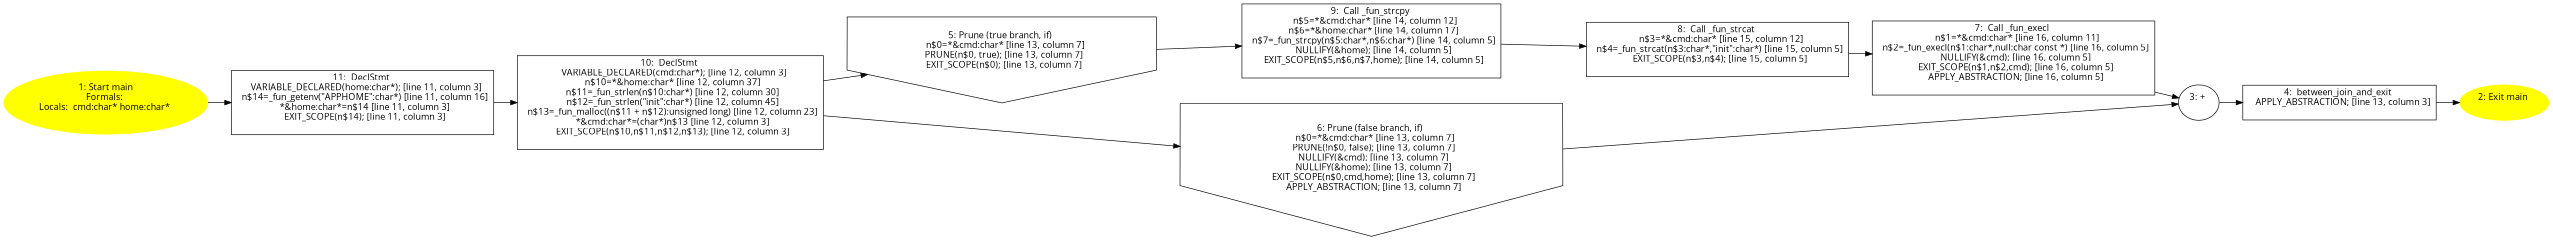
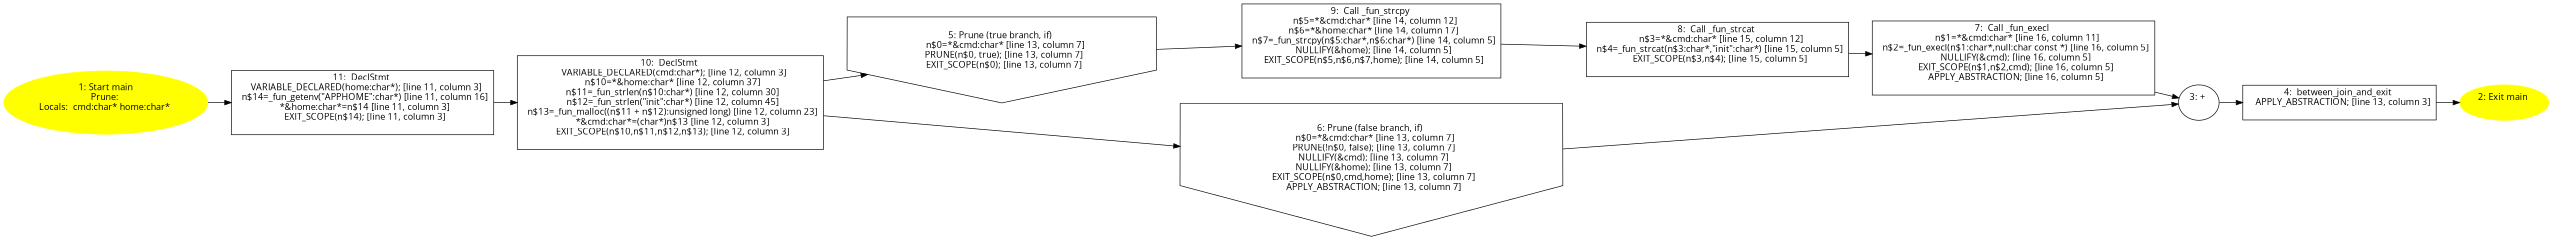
  digraph {
    rankdir=LR
    fontname="Open Sans"
    node [fontname="Open Sans" shape=box]
    edge [fontname="Open Sans"]
-   n1 [color=yellow label="1: Start main\nFormals: \nLocals:  cmd:char* home:char* \n  " style=filled shape=""]
+   n1 [color=yellow label="1: Start main\nPrune: \nLocals:  cmd:char* home:char* \n  " style=filled shape=""]
    n2 [label="11:  DeclStmt \n   VARIABLE_DECLARED(home:char*); [line 11, column 3]\n  n$14=_fun_getenv(\"APPHOME\":char*) [line 11, column 16]\n  *&home:char*=n$14 [line 11, column 3]\n  EXIT_SCOPE(n$14); [line 11, column 3]\n "]
    n3 [label="10:  DeclStmt \n   VARIABLE_DECLARED(cmd:char*); [line 12, column 3]\n  n$10=*&home:char* [line 12, column 37]\n  n$11=_fun_strlen(n$10:char*) [line 12, column 30]\n  n$12=_fun_strlen(\"init\":char*) [line 12, column 45]\n  n$13=_fun_malloc((n$11 + n$12):unsigned long) [line 12, column 23]\n  *&cmd:char*=(char*)n$13 [line 12, column 3]\n  EXIT_SCOPE(n$10,n$11,n$12,n$13); [line 12, column 3]\n "]
    n4 [color=yellow label="2: Exit main \n  " style=filled shape=""]
    n5 [label="3: + \n  " shape=""]
    n6 [label="4:  between_join_and_exit \n   APPLY_ABSTRACTION; [line 13, column 3]\n "]
    n7 [label="5: Prune (true branch, if) \n   n$0=*&cmd:char* [line 13, column 7]\n  PRUNE(n$0, true); [line 13, column 7]\n  EXIT_SCOPE(n$0); [line 13, column 7]\n " shape=invhouse]
    n8 [label="9:  Call _fun_strcpy \n   n$5=*&cmd:char* [line 14, column 12]\n  n$6=*&home:char* [line 14, column 17]\n  n$7=_fun_strcpy(n$5:char*,n$6:char*) [line 14, column 5]\n  NULLIFY(&home); [line 14, column 5]\n  EXIT_SCOPE(n$5,n$6,n$7,home); [line 14, column 5]\n "]
    n9 [label="8:  Call _fun_strcat \n   n$3=*&cmd:char* [line 15, column 12]\n  n$4=_fun_strcat(n$3:char*,\"init\":char*) [line 15, column 5]\n  EXIT_SCOPE(n$3,n$4); [line 15, column 5]\n "]
    n10 [label="6: Prune (false branch, if) \n   n$0=*&cmd:char* [line 13, column 7]\n  PRUNE(!n$0, false); [line 13, column 7]\n  NULLIFY(&cmd); [line 13, column 7]\n  NULLIFY(&home); [line 13, column 7]\n  EXIT_SCOPE(n$0,cmd,home); [line 13, column 7]\n  APPLY_ABSTRACTION; [line 13, column 7]\n " shape=invhouse]
    n11 [label="7:  Call _fun_execl \n   n$1=*&cmd:char* [line 16, column 11]\n  n$2=_fun_execl(n$1:char*,null:char const *) [line 16, column 5]\n  NULLIFY(&cmd); [line 16, column 5]\n  EXIT_SCOPE(n$1,n$2,cmd); [line 16, column 5]\n  APPLY_ABSTRACTION; [line 16, column 5]\n "]
    n1 -> n2
    n2 -> n3
    n3 -> n7
    n3 -> n10
    n5 -> n6
    n6 -> n4
    n7 -> n8
    n8 -> n9
    n9 -> n11
    n10 -> n5
    n11 -> n5
  }
